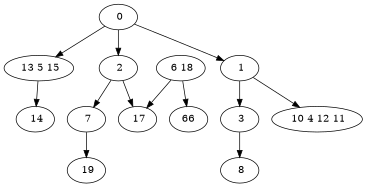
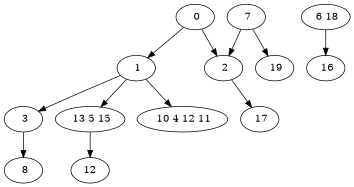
  digraph {
    " 0"
    " 1"
    " 2"
    " 3"
    " 13 5 15"
    " 10 4 12 11"
    " 7"
    " 17"
    " 8"
-   " 14"
+   " 14" [label=12]
    " 6 18"
-   " 16" [label=66]
+   " 16"
    " 19"
    " 0" -> " 1"
    " 0" -> " 2"
    " 1" -> " 3"
-   " 0" -> " 13 5 15"
+   " 1" -> " 13 5 15"
    " 1" -> " 10 4 12 11"
-   " 2" -> " 7"
+   " 7" -> " 2"
    " 2" -> " 17"
    " 3" -> " 8"
    " 13 5 15" -> " 14"
    " 7" -> " 19"
-   " 6 18" -> " 17"
    " 6 18" -> " 16"
  }
